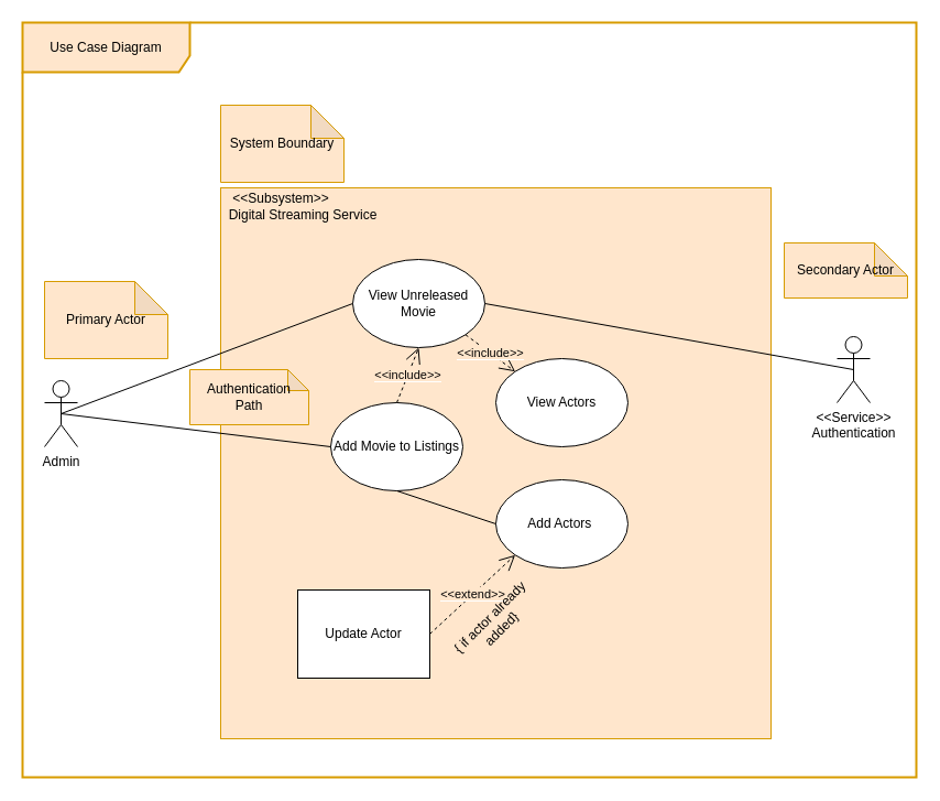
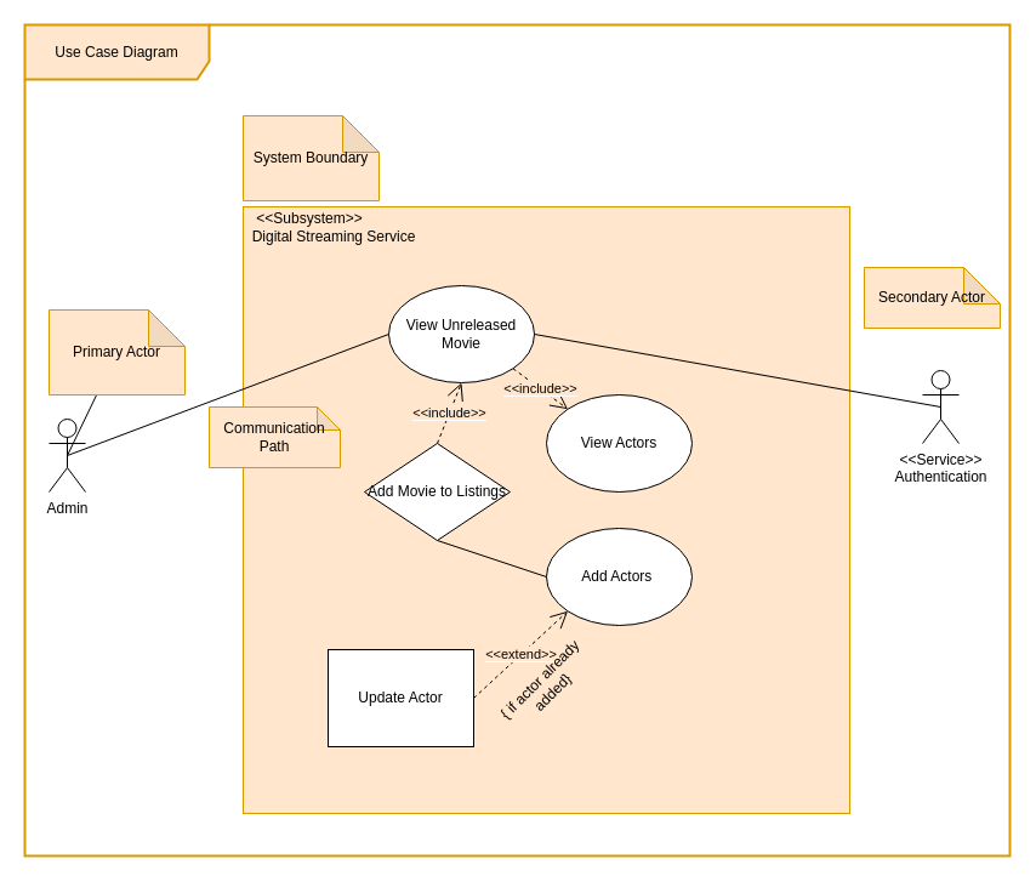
  <mxCell id="0" />
  <mxCell id="1" parent="0" />
  <mxCell id="2" value="Use Case Diagram" style="shape=umlFrame;whiteSpace=wrap;html=1;glass=1;strokeColor=#d79b00;strokeWidth=2;fillColor=#ffe6cc;width=152;height=45;" vertex="1" parent="1"><mxGeometry x="20" y="20" width="812" height="685" as="geometry" /></mxCell>
  <mxCell id="3" value="" style="whiteSpace=wrap;html=1;aspect=fixed;fillColor=#ffe6cc;strokeColor=#d79b00;" vertex="1" parent="1"><mxGeometry x="200" y="170" width="500" height="500" as="geometry" /></mxCell>
  <mxCell id="4" value="Admin" style="shape=umlActor;verticalLabelPosition=bottom;verticalAlign=top;html=1;outlineConnect=0;" vertex="1" parent="1"><mxGeometry x="40" y="345" width="30" height="60" as="geometry" /></mxCell>
  <mxCell id="5" value="View Unreleased Movie" style="ellipse;whiteSpace=wrap;html=1;" vertex="1" parent="1"><mxGeometry x="320" y="235" width="120" height="80" as="geometry" /></mxCell>
  <mxCell id="6" value="" style="endArrow=none;html=1;exitX=0.5;exitY=0.5;exitDx=0;exitDy=0;exitPerimeter=0;entryX=0;entryY=0.5;entryDx=0;entryDy=0;" edge="1" parent="1" source="4" target="5"><mxGeometry width="50" height="50" relative="1" as="geometry"><mxPoint x="400" y="625" as="sourcePoint" /><mxPoint x="450" y="575" as="targetPoint" /></mxGeometry></mxCell>
  <mxCell id="7" value="&amp;lt;&amp;lt;Service&amp;gt;&amp;gt;&lt;br&gt;Authentication" style="shape=umlActor;verticalLabelPosition=bottom;verticalAlign=top;html=1;outlineConnect=0;" vertex="1" parent="1"><mxGeometry x="760" y="305" width="30" height="60" as="geometry" /></mxCell>
  <mxCell id="8" value="" style="endArrow=none;html=1;entryX=0.5;entryY=0.5;entryDx=0;entryDy=0;entryPerimeter=0;" edge="1" parent="1" target="7"><mxGeometry width="50" height="50" relative="1" as="geometry"><mxPoint x="440" y="275" as="sourcePoint" /><mxPoint x="450" y="575" as="targetPoint" /></mxGeometry></mxCell>
- <mxCell id="9" value="Add Movie to Listings" style="ellipse;whiteSpace=wrap;html=1;" vertex="1" parent="1"><mxGeometry x="300" y="365" width="120" height="80" as="geometry" /></mxCell>
- <mxCell id="10" value="" style="endArrow=none;html=1;entryX=0;entryY=0.5;entryDx=0;entryDy=0;exitX=0.5;exitY=0.5;exitDx=0;exitDy=0;exitPerimeter=0;" edge="1" parent="1" source="4" target="9"><mxGeometry width="50" height="50" relative="1" as="geometry"><mxPoint x="400" y="625" as="sourcePoint" /><mxPoint x="450" y="575" as="targetPoint" /></mxGeometry></mxCell>
+ <mxCell id="9" value="Add Movie to Listings" style="rhombus;whiteSpace=wrap;html=1;" vertex="1" parent="1"><mxGeometry x="300" y="365" width="120" height="80" as="geometry" /></mxCell>
+ <mxCell id="10" value="" style="endArrow=none;html=1;exitX=0.5;exitY=0.5;exitDx=0;exitDy=0;exitPerimeter=0;" edge="1" parent="1" source="4" target="21"><mxGeometry width="50" height="50" relative="1" as="geometry"><mxPoint x="400" y="625" as="sourcePoint" /><mxPoint x="450" y="575" as="targetPoint" /></mxGeometry></mxCell>
  <mxCell id="11" value="&lt;span style=&quot;background-color: rgb(255 , 230 , 204)&quot;&gt;&amp;lt;&amp;lt;include&amp;gt;&amp;gt;&lt;/span&gt;" style="endArrow=open;endSize=12;dashed=1;html=1;exitX=0.5;exitY=0;exitDx=0;exitDy=0;entryX=0.5;entryY=1;entryDx=0;entryDy=0;" edge="1" parent="1" source="9" target="5"><mxGeometry width="160" relative="1" as="geometry"><mxPoint x="340" y="605" as="sourcePoint" /><mxPoint x="500" y="605" as="targetPoint" /></mxGeometry></mxCell>
  <mxCell id="12" value="View Actors" style="ellipse;whiteSpace=wrap;html=1;" vertex="1" parent="1"><mxGeometry x="450" y="325" width="120" height="80" as="geometry" /></mxCell>
  <mxCell id="13" value="&lt;span style=&quot;background-color: rgb(255 , 230 , 204)&quot;&gt;&amp;lt;&amp;lt;include&amp;gt;&amp;gt;&lt;/span&gt;" style="endArrow=open;endSize=12;dashed=1;html=1;exitX=1;exitY=1;exitDx=0;exitDy=0;entryX=0;entryY=0;entryDx=0;entryDy=0;" edge="1" parent="1" source="5" target="12"><mxGeometry width="160" relative="1" as="geometry"><mxPoint x="370" y="375" as="sourcePoint" /><mxPoint x="390" y="325" as="targetPoint" /></mxGeometry></mxCell>
  <mxCell id="14" value="Add Actors&amp;nbsp;" style="ellipse;whiteSpace=wrap;html=1;" vertex="1" parent="1"><mxGeometry x="450" y="435" width="120" height="80" as="geometry" /></mxCell>
  <mxCell id="15" value="" style="endArrow=none;html=1;exitX=0.5;exitY=1;exitDx=0;exitDy=0;entryX=0;entryY=0.5;entryDx=0;entryDy=0;" edge="1" parent="1" source="9" target="14"><mxGeometry width="50" height="50" relative="1" as="geometry"><mxPoint x="65" y="385" as="sourcePoint" /><mxPoint x="330" y="285" as="targetPoint" /></mxGeometry></mxCell>
  <mxCell id="16" value="Update Actor" style="whiteSpace=wrap;html=1;rounded=0;" vertex="1" parent="1"><mxGeometry x="270" y="535" width="120" height="80" as="geometry" /></mxCell>
  <mxCell id="17" value="&lt;span style=&quot;background-color: rgb(255 , 230 , 204)&quot;&gt;&amp;lt;&amp;lt;extend&amp;gt;&amp;gt;&lt;/span&gt;" style="endArrow=open;endSize=12;dashed=1;html=1;exitX=1;exitY=0.5;exitDx=0;exitDy=0;entryX=0;entryY=1;entryDx=0;entryDy=0;" edge="1" parent="1" source="16" target="14"><mxGeometry width="160" relative="1" as="geometry"><mxPoint x="432.426" y="313.284" as="sourcePoint" /><mxPoint x="477.574" y="346.716" as="targetPoint" /></mxGeometry></mxCell>
  <mxCell id="18" value="{ if actor already added}" style="text;html=1;strokeColor=none;fillColor=none;align=center;verticalAlign=middle;whiteSpace=wrap;rounded=0;rotation=-45;" vertex="1" parent="1"><mxGeometry x="390" y="555" width="120" height="20" as="geometry" /></mxCell>
  <mxCell id="19" value="&amp;lt;&amp;lt;Subsystem&amp;gt;&amp;gt;" style="text;html=1;strokeColor=none;fillColor=none;align=center;verticalAlign=middle;whiteSpace=wrap;rounded=0;" vertex="1" parent="1"><mxGeometry x="180" y="155" width="150" height="50" as="geometry" /></mxCell>
  <mxCell id="20" value="Digital Streaming Service" style="text;html=1;strokeColor=none;fillColor=none;align=center;verticalAlign=middle;whiteSpace=wrap;rounded=0;" vertex="1" parent="1"><mxGeometry x="200" y="170" width="150" height="50" as="geometry" /></mxCell>
  <mxCell id="21" value="Primary Actor" style="shape=note;whiteSpace=wrap;html=1;backgroundOutline=1;darkOpacity=0.05;fillColor=#ffe6cc;strokeColor=#d79b00;" vertex="1" parent="1"><mxGeometry x="40" y="255" width="112" height="70" as="geometry" /></mxCell>
  <mxCell id="22" value="Secondary Actor" style="shape=note;whiteSpace=wrap;html=1;backgroundOutline=1;darkOpacity=0.05;fillColor=#ffe6cc;strokeColor=#d79b00;" vertex="1" parent="1"><mxGeometry x="712" y="220" width="112" height="50" as="geometry" /></mxCell>
  <mxCell id="23" value="System Boundary" style="shape=note;whiteSpace=wrap;html=1;backgroundOutline=1;darkOpacity=0.05;fillColor=#ffe6cc;strokeColor=#d79b00;" vertex="1" parent="1"><mxGeometry x="200" y="95" width="112" height="70" as="geometry" /></mxCell>
- <mxCell id="24" value="Authentication&lt;br&gt;Path" style="shape=note;whiteSpace=wrap;html=1;backgroundOutline=1;darkOpacity=0.05;fillColor=#ffe6cc;strokeColor=#d79b00;size=19;" vertex="1" parent="1"><mxGeometry x="172" y="335" width="108" height="50" as="geometry" /></mxCell>
+ <mxCell id="24" value="Communication&lt;br&gt;Path" style="shape=note;whiteSpace=wrap;html=1;backgroundOutline=1;darkOpacity=0.05;fillColor=#ffe6cc;strokeColor=#d79b00;size=19;" vertex="1" parent="1"><mxGeometry x="172" y="335" width="108" height="50" as="geometry" /></mxCell>
